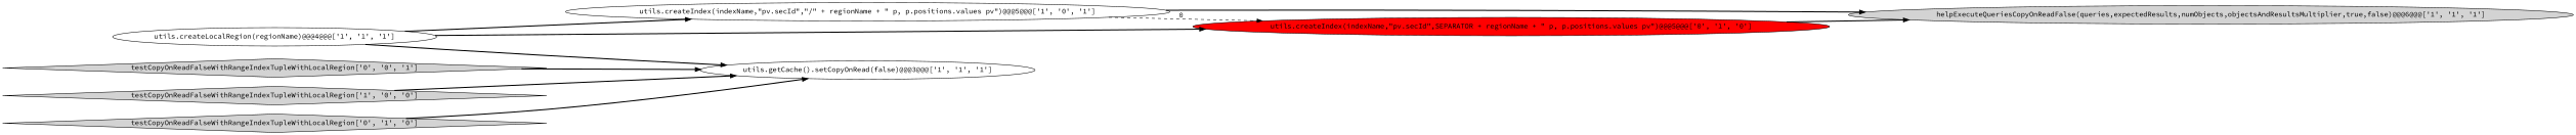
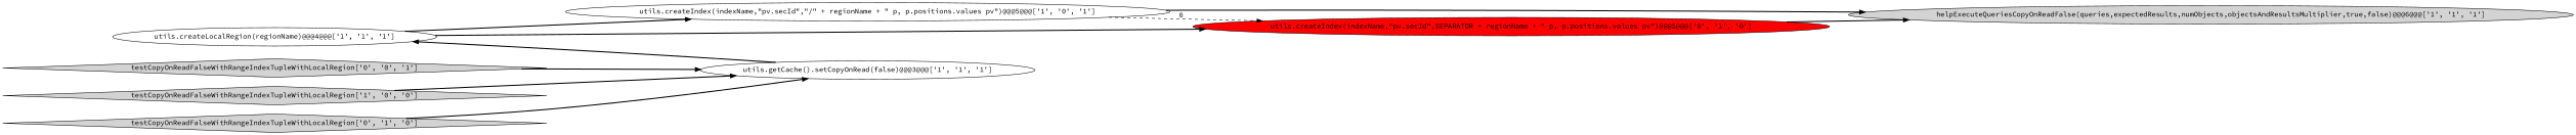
  digraph {
    rankdir=LR
    fontname="Source Code Pro"
    node [fillcolor=lightgray shape=ellipse style=filled fontname="Source Code Pro"]
    edge [style=bold fontname="Source Code Pro"]
    n1 [label="helpExecuteQueriesCopyOnReadFalse(queries,expectedResults,numObjects,objectsAndResultsMultiplier,true,false)@@@6@@@['1', '1', '1']"]
    n2 [fillcolor=white label="utils.createIndex(indexName,\"pv.secId\",\"/\" + regionName + \" p, p.positions.values pv\")@@@5@@@['1', '0', '1']"]
    n3 [fillcolor=red label="utils.createIndex(indexName,\"pv.secId\",SEPARATOR + regionName + \" p, p.positions.values pv\")@@@5@@@['0', '1', '0']"]
    n4 [label="testCopyOnReadFalseWithRangeIndexTupleWithLocalRegion['0', '0', '1']" shape=diamond]
    n5 [fillcolor=white label="utils.getCache().setCopyOnRead(false)@@@3@@@['1', '1', '1']"]
    n6 [label="testCopyOnReadFalseWithRangeIndexTupleWithLocalRegion['1', '0', '0']" shape=diamond]
    n7 [fillcolor=white label="utils.createLocalRegion(regionName)@@@4@@@['1', '1', '1']"]
    n8 [label="testCopyOnReadFalseWithRangeIndexTupleWithLocalRegion['0', '1', '0']" shape=diamond]
    n2 -> n1
    n2 -> n3 [label=0 style=dashed]
    n3 -> n1
    n4 -> n5
-   n7 -> n5
+   n5 -> n7
    n6 -> n5
    n7 -> n2
    n7 -> n3
    n8 -> n5
  }
